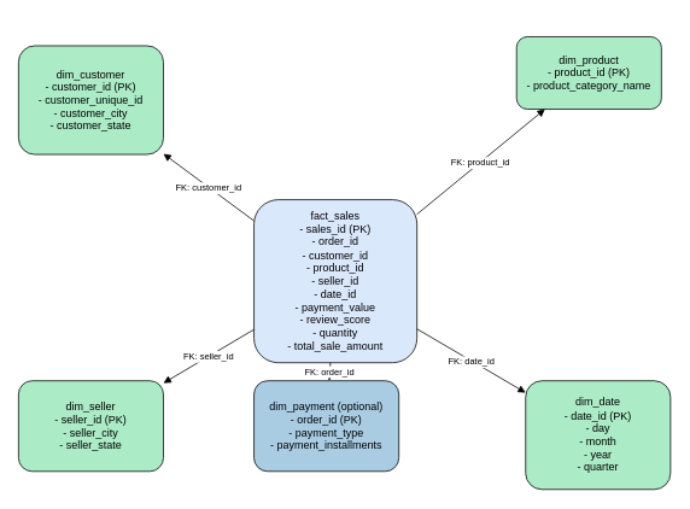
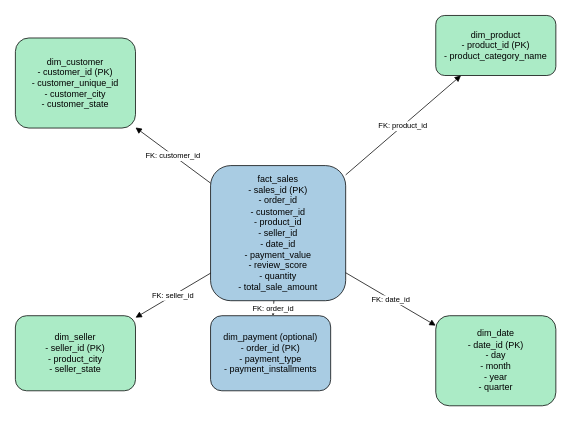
  <mxCell id="0" />
  <mxCell id="1" parent="0" />
- <mxCell id="2" value="fact_sales&#10;- sales_id (PK)&#10;- order_id&#10;- customer_id&#10;- product_id&#10;- seller_id&#10;- date_id&#10;- payment_value&#10;- review_score&#10;- quantity&#10;- total_sale_amount" style="rounded=1;whiteSpace=wrap;fillColor=#dae8fc;fontSize=12;" vertex="1" parent="1"><mxGeometry x="280" y="220" width="180" height="180" as="geometry" /></mxCell>
+ <mxCell id="2" value="fact_sales&#10;- sales_id (PK)&#10;- order_id&#10;- customer_id&#10;- product_id&#10;- seller_id&#10;- date_id&#10;- payment_value&#10;- review_score&#10;- quantity&#10;- total_sale_amount" style="rounded=1;whiteSpace=wrap;fillColor=#A9CCE3;fontSize=12;" vertex="1" parent="1"><mxGeometry x="280" y="220" width="180" height="180" as="geometry" /></mxCell>
  <mxCell id="3" value="dim_customer&#10;- customer_id (PK)&#10;- customer_unique_id&#10;- customer_city&#10;- customer_state" style="rounded=1;whiteSpace=wrap;fillColor=#ABEBC6;fontSize=12;" vertex="1" parent="1"><mxGeometry x="20" y="50" width="160" height="120" as="geometry" /></mxCell>
- <mxCell id="4" value="dim_product&#10;- product_id (PK)&#10;- product_category_name" style="rounded=1;whiteSpace=wrap;fillColor=#ABEBC6;fontSize=12;" vertex="1" parent="1"><mxGeometry x="570" y="40" width="160" height="80" as="geometry" /></mxCell>
- <mxCell id="5" value="dim_seller&#10;- seller_id (PK)&#10;- seller_city&#10;- seller_state" style="rounded=1;whiteSpace=wrap;fillColor=#ABEBC6;fontSize=12;" vertex="1" parent="1"><mxGeometry x="20" y="420" width="160" height="100" as="geometry" /></mxCell>
+ <mxCell id="4" value="dim_product&#10;- product_id (PK)&#10;- product_category_name" style="rounded=1;whiteSpace=wrap;fillColor=#ABEBC6;fontSize=12;" vertex="1" parent="1"><mxGeometry x="580" y="20" width="160" height="80" as="geometry" /></mxCell>
+ <mxCell id="5" value="dim_seller&#10;- seller_id (PK)&#10;- product_city&#10;- seller_state" style="rounded=1;whiteSpace=wrap;fillColor=#ABEBC6;fontSize=12;" vertex="1" parent="1"><mxGeometry x="20" y="420" width="160" height="100" as="geometry" /></mxCell>
  <mxCell id="6" value="dim_date&#10;- date_id (PK)&#10;- day&#10;- month&#10;- year&#10;- quarter" style="rounded=1;whiteSpace=wrap;fillColor=#ABEBC6;fontSize=12;" vertex="1" parent="1"><mxGeometry x="580" y="420" width="160" height="120" as="geometry" /></mxCell>
  <mxCell id="7" value="dim_payment (optional)&#10;- order_id (PK)&#10;- payment_type&#10;- payment_installments" style="rounded=1;whiteSpace=wrap;fillColor=#a9cce3;fontSize=12;" vertex="1" parent="1"><mxGeometry x="280" y="420" width="160" height="100" as="geometry" /></mxCell>
  <mxCell id="8" style="endArrow=block;endFill=1;strokeColor=#000000;fontSize=10;" edge="1" parent="1" source="2" target="3" value="FK: customer_id"><mxGeometry relative="1" as="geometry" /></mxCell>
  <mxCell id="9" style="endArrow=block;endFill=1;strokeColor=#000000;fontSize=10;" edge="1" parent="1" source="2" target="4" value="FK: product_id"><mxGeometry relative="1" as="geometry" /></mxCell>
  <mxCell id="10" style="endArrow=block;endFill=1;strokeColor=#000000;fontSize=10;" edge="1" parent="1" source="2" target="5" value="FK: seller_id"><mxGeometry relative="1" as="geometry" /></mxCell>
  <mxCell id="11" style="endArrow=block;endFill=1;strokeColor=#000000;fontSize=10;" edge="1" parent="1" source="2" target="6" value="FK: date_id"><mxGeometry relative="1" as="geometry" /></mxCell>
  <mxCell id="12" style="endArrow=block;endFill=1;strokeColor=#000000;fontSize=10;" edge="1" parent="1" source="2" target="7" value="FK: order_id"><mxGeometry relative="1" as="geometry" /></mxCell>
